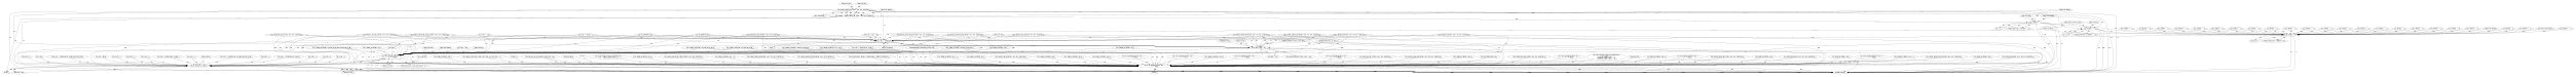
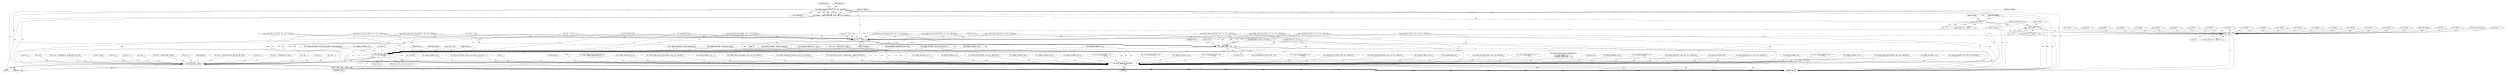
  digraph {
    fontname="Courier Prime"
    node [fontname="Courier Prime"]
    edge [fontname="Courier Prime"]
    n1 [label="(Call,decode_labeled_vpn_l2(ndo, tptr, buf, sizeof(buf)))"]
    n2 [label="(Call,advance = decode_labeled_vpn_l2(ndo, tptr, buf, sizeof(buf)))"]
    n3 [label="(Call,tptr += advance)"]
    n4 [label="(Call,print_unknown_data(ndo, tptr, \"\n\t    \", tlen))"]
    n5 [label="(Call,print_unknown_data(ndo, pptr, \"\n\t    \", len))"]
    n6 [label="(MethodReturn,RET)"]
    n7 [label="(Call,sizeof(buf))"]
    n8 [label="(Call,advance == -1)"]
    n9 [label="(Block,)"]
    n10 [label="(Call,tptr < pptr + len)"]
    n11 [label="(Identifier,advance)"]
    n12 [label="(Block,)"]
    n13 [label="(Call,ND_TCHECK2(*tptr,tlen))"]
    n14 [label="(Identifier,tlen)"]
    n15 [label="(ControlStructure,if (ndo->ndo_vflag <= 1))"]
    n16 [label="(Identifier,len)"]
    n17 [label="(Block,)"]
    n18 [label="(Call,advance == -2)"]
    n19 [label="(Call,advance < 0)"]
    n20 [label="(Call,-1)"]
    n21 [label="(ControlStructure,if (advance == -1))"]
    n22 [label="(Call,-2)"]
    n23 [label="(ControlStructure,if (advance == -2))"]
    n24 [label="(ControlStructure,if (advance < 0))"]
    n25 [label="(Literal,0)"]
    n26 [label="(Call,pptr + len)"]
    n27 [label="(ControlStructure,while (tptr < pptr + len))"]
    n28 [label="(Identifier,tlen)"]
    n29 [label="(Identifier,tptr)"]
    n30 [label="(Call,advance == -1)"]
    n31 [label="(Call,decode_prefix6(ndo, tptr, len, buf, sizeof(buf)))"]
    n32 [label="(Identifier,tptr)"]
    n33 [label="(Call,ipaddr_string(ndo, tptr))"]
    n34 [label="(Call,advance == -1)"]
    n35 [label="(Call,advance == -2)"]
    n36 [label="(Call,print_unknown_data(ndo, tptr, \"\n\t      \", 8))"]
    n37 [label="(Call,ipaddr_string(ndo, tptr))"]
    n38 [label="(Call,tlen = nhlen)"]
    n39 [label="(Call,decode_clnp_prefix(ndo, tptr, buf, sizeof(buf)))"]
    n40 [label="(Call,ipaddr_string(ndo, tptr))"]
    n41 [label="(Call,advance == -2)"]
    n42 [label="(Identifier,tptr)"]
    n43 [label="(Identifier,advance)"]
    n44 [label="(Call,advance == -2)"]
    n45 [label="(Call,ipaddr_string(ndo, tptr+4))"]
    n46 [label="(Call,ipaddr_string(ndo, tptr+2))"]
    n47 [label="(Call,advance == -2)"]
    n48 [label="(Call,print_unknown_data(ndo, tptr, \"\n\t      \", tlen))"]
    n49 [label="(Call,decode_rt_routing_info(ndo, tptr, buf, sizeof(buf)))"]
    n50 [label="(Call,print_unknown_data(ndo, tptr,\"\n\t      \", length))"]
    n51 [label="(Call,decode_mdt_vpn_nlri(ndo, tptr, buf, sizeof(buf)))"]
    n52 [label="(Call,tlen = 0)"]
    n53 [label="(Call,decode_labeled_prefix6(ndo, tptr, len, buf, sizeof(buf)))"]
    n54 [label="(MethodParameterIn,u_int len)"]
    n55 [label="(Call,ipaddr_string(ndo, tptr+4))"]
    n56 [label="(Call,tlen = 0)"]
    n57 [label="(Call,advance == -1)"]
    n58 [label="(Call,tlen -= sizeof(struct in_addr))"]
    n59 [label="(Call,tlen=len)"]
    n60 [label="(Call,advance == -1)"]
    n61 [label="(Call,ipaddr_string(ndo, tptr))"]
    n62 [label="(Call,decode_multicast_vpn(ndo, tptr, buf, sizeof(buf)))"]
    n63 [label="(Call,tptr += tptr[0] + 1)"]
    n64 [label="(Call,decode_labeled_prefix4(ndo, tptr, len, buf, sizeof(buf)))"]
    n65 [label="(Call,as_printf(ndo, astostr, sizeof(astostr),\n\t\t\t\tas_size == 2 ?\n\t\t\t\tEXTRACT_16BITS(&tptr[2 + i]) :\n\t\t\t\tEXTRACT_32BITS(&tptr[2 + i])))"]
    n66 [label="(Call,tlen = 0)"]
    n67 [label="(Call,tlen -= sizeof(struct in6_addr))"]
    n68 [label="(Call,tlen = 0)"]
    n69 [label="(Identifier,ndo)"]
    n70 [label="(Call,ipaddr_string(ndo, tptr+2))"]
    n71 [label="(Call,advance == -3)"]
    n72 [label="(Call,print_unknown_data(ndo, pptr, \"\n\t    \", len))"]
    n73 [label="(Call,decode_labeled_vpn_l2(ndo, tptr, buf, sizeof(buf)))"]
    n74 [label="(Identifier,ndo)"]
    n75 [label="(Call,ipaddr_string(ndo, tptr))"]
    n76 [label="(Call,tlen -= (sizeof(struct in6_addr)+BGP_VPN_RD_LEN))"]
    n77 [label="(Call,decode_prefix4(ndo, tptr, len, buf, sizeof(buf)))"]
    n78 [label="(Call,isonsap_string(ndo, tptr+BGP_VPN_RD_LEN,tlen-BGP_VPN_RD_LEN))"]
    n79 [label="(Call,tlen = 0)"]
    n80 [label="(Call,tlen -= (sizeof(struct in_addr)))"]
    n81 [label="(Call,advance == -1)"]
    n82 [label="(MethodParameterIn,const u_char *pptr)"]
    n83 [label="(Identifier,ndo)"]
    n84 [label="(Call,advance == -3)"]
    n85 [label="(Call,ip6addr_string(ndo, tptr+BGP_VPN_RD_LEN+3))"]
    n86 [label="(Call,print_unknown_data(ndo, tptr-3, \"\n\t    \", tlen))"]
    n87 [label="(Call,ipaddr_string(ndo, tptr + 4))"]
    n88 [label="(Call,decode_labeled_vpn_prefix4(ndo, tptr, buf, sizeof(buf)))"]
    n89 [label="(Call,advance == -1)"]
    n90 [label="(Call,decode_labeled_vpn_prefix6(ndo, tptr, buf, sizeof(buf)))"]
    n91 [label="(Call,tptr = pptr)"]
    n92 [label="(Call,ipaddr_string(ndo, tptr+BGP_VPN_RD_LEN+4))"]
    n93 [label="(Call,decode_clnp_prefix(ndo, tptr, buf, sizeof(buf)))"]
    n94 [label="(Identifier,advance)"]
    n95 [label="(Identifier,ndo)"]
    n96 [label="(ControlStructure,goto trunc;)"]
    n97 [label="(Call,ND_TCHECK(tptr[0]))"]
    n98 [label="(Call,decode_prefix4(ndo, tptr, len, buf, sizeof(buf)))"]
    n99 [label="(Call,ip6addr_string(ndo, tptr+BGP_VPN_RD_LEN))"]
    n100 [label="(Call,advance == -1)"]
    n101 [label="(Call,isonsap_string(ndo, tptr, tlen))"]
    n102 [label="(Call,tlen = 0)"]
    n103 [label="(Call,tptr += tlen)"]
    n104 [label="(Call,ipaddr_string(ndo, tptr+2))"]
    n105 [label="(Call,advance == -2)"]
    n106 [label="(MethodParameterIn,netdissect_options *ndo)"]
    n107 [label="(Identifier,advance)"]
    n108 [label="(Call,print_unknown_data(ndo, tptr, \"\n\t    \", tlen))"]
    n109 [label="(Call,ip6addr_string(ndo, tptr))"]
    n110 [label="(Call,advance == -1)"]
    n111 [label="(Call,ND_TCHECK2(*pptr,len))"]
    n112 [label="(Identifier,ndo)"]
    n113 [label="(Call,advance == -1)"]
    n114 [label="(Call,ND_TCHECK(tptr[0]))"]
    n115 [label="(Call,tlen > 0)"]
    n116 [label="(Call,print_unknown_data(ndo, tptr, \"\n\t    \", tlen))"]
    n117 [label="(Call,advance == -2)"]
    n118 [label="(Call,bgp_attr_print(ndo, atype, tptr, alen, attr_set_level + 1))"]
    n119 [label="(JumpTarget,done:)"]
    n120 [label="(Literal,1)"]
    n121 [label="(Call,tptr++)"]
-   n122 [label="(Call,bgp_attr_get_as_size(ndo, atype, pptr, len))"]
    n123 [label="(Literal,\"\n\t    \")"]
    n124 [label="(Identifier,pptr)"]
    n125 [label="(Call,decode_labeled_vpn_prefix6(ndo, tptr, buf, sizeof(buf)))"]
    n126 [label="(Literal,\"\n\t    \")"]
    n127 [label="(Call,as_printf(ndo, astostr, sizeof(astostr),\n\t\t\t    EXTRACT_32BITS(tptr+2)))"]
    n128 [label="(Call,tptr = pptr + len)"]
    n129 [label="(Call,ipaddr_string(ndo, tptr+4))"]
    n130 [label="(Call,advance == -2)"]
    n131 [label="(Identifier,advance)"]
    n132 [label="(Call,tlen = 0)"]
    n133 [label="(Call,decode_labeled_vpn_clnp_prefix(ndo, tptr, buf, sizeof(buf)))"]
    n134 [label="(Call,advance = 0)"]
    n135 [label="(Call,decode_labeled_prefix6(ndo, tptr, len, buf, sizeof(buf)))"]
    n136 [label="(Identifier,advance)"]
    n137 [label="(Call,advance == -3)"]
    n138 [label="(Call,ipaddr_string(ndo, tptr + 4))"]
    n139 [label="(Identifier,af)"]
    n140 [label="(Call,decode_mdt_vpn_nlri(ndo, tptr, buf, sizeof(buf)))"]
    n141 [label="(Call,decode_labeled_prefix4(ndo, tptr, len, buf, sizeof(buf)))"]
    n142 [label="(Call,tlen = 0)"]
    n143 [label="(Call,decode_labeled_vpn_clnp_prefix(ndo, tptr, buf, sizeof(buf)))"]
    n144 [label="(Call,decode_labeled_vpn_prefix4(ndo, tptr, buf, sizeof(buf)))"]
    n145 [label="(Call,ipaddr_string(ndo, tptr))"]
    n146 [label="(Call,ipaddr_string(ndo, tptr+BGP_VPN_RD_LEN))"]
    n147 [label="(Call,as_printf(ndo, astostr, sizeof(astostr), EXTRACT_32BITS(tptr)))"]
    n148 [label="(Identifier,tptr)"]
    n149 [label="(Identifier,ndo)"]
    n150 [label="(Call,decode_multicast_vpn(ndo, tptr, buf, sizeof(buf)))"]
    n151 [label="(Call,ipaddr_string(ndo, tptr))"]
    n152 [label="(Call,ipaddr_string(ndo, tptr))"]
    n153 [label="(ControlStructure,break;)"]
    n154 [label="(Call,*tptr)"]
    n155 [label="(Call,decode_prefix6(ndo, tptr, len, buf, sizeof(buf)))"]
    n156 [label="(Call,tlen -= (sizeof(struct in_addr)+BGP_VPN_RD_LEN))"]
    n157 [label="(Call,advance == -1)"]
    n158 [label="(Call,advance == -1)"]
    n159 [label="(Call,ipaddr_string(ndo, tptr + 2))"]
    n160 [label="(Call,advance == -3)"]
    n1 -> n2 [label="AST: "]
    n1 -> n2 [label="DDG: "]
    n1 -> n2 [label="DDG: "]
    n1 -> n2 [label="DDG: "]
    n1 -> n3 [label="DDG: "]
    n1 -> n4 [label="DDG: "]
    n1 -> n5 [label="DDG: "]
    n1 -> n6 [label="DDG: "]
    n1 -> n6 [label="DDG: "]
    n1 -> n6 [label="DDG: "]
    n1 -> n7 [label="CFG: "]
    n2 -> n1 [label="CFG: "]
    n2 -> n6 [label="DDG: "]
    n2 -> n8 [label="DDG: "]
    n2 -> n9 [label="AST: "]
    n3 -> n6 [label="DDG: "]
    n3 -> n10 [label="DDG: "]
    n3 -> n11 [label="CFG: "]
    n3 -> n12 [label="AST: "]
    n4 -> n5 [label="DDG: "]
    n4 -> n6 [label="DDG: "]
    n4 -> n6 [label="DDG: "]
    n4 -> n6 [label="DDG: "]
    n4 -> n13 [label="DDG: "]
    n4 -> n14 [label="CFG: "]
    n4 -> n15 [label="AST: "]
    n5 -> n6 [label="DDG: "]
    n5 -> n6 [label="DDG: "]
    n5 -> n6 [label="DDG: "]
    n5 -> n6 [label="DDG: "]
    n5 -> n16 [label="CFG: "]
    n5 -> n17 [label="AST: "]
    n7 -> n1 [label="AST: "]
    n8 -> n6 [label="DDG: "]
    n8 -> n6 [label="DDG: "]
    n8 -> n6 [label="DDG: "]
    n8 -> n18 [label="DDG: "]
    n8 -> n19 [label="DDG: "]
    n8 -> n20 [label="CFG: "]
    n8 -> n21 [label="AST: "]
    n10 -> n4 [label="DDG: "]
    n10 -> n6 [label="DDG: "]
    n10 -> n6 [label="DDG: "]
    n10 -> n6 [label="DDG: "]
    n10 -> n26 [label="CFG: "]
    n10 -> n27 [label="AST: "]
    n11 -> n3 [label="AST: "]
    n13 -> n4 [label="DDG: "]
    n13 -> n6 [label="DDG: "]
    n13 -> n6 [label="DDG: "]
    n13 -> n6 [label="DDG: "]
    n13 -> n9 [label="AST: "]
    n13 -> n28 [label="CFG: "]
    n14 -> n4 [label="AST: "]
    n16 -> n5 [label="AST: "]
    n18 -> n6 [label="DDG: "]
    n18 -> n6 [label="DDG: "]
    n18 -> n6 [label="DDG: "]
    n18 -> n19 [label="DDG: "]
    n18 -> n22 [label="CFG: "]
    n18 -> n23 [label="AST: "]
    n19 -> n3 [label="DDG: "]
    n19 -> n6 [label="DDG: "]
    n19 -> n6 [label="DDG: "]
    n19 -> n24 [label="AST: "]
    n19 -> n25 [label="CFG: "]
    n20 -> n8 [label="AST: "]
    n20 -> n8 [label="DDG: "]
    n22 -> n18 [label="AST: "]
    n22 -> n18 [label="DDG: "]
    n25 -> n19 [label="AST: "]
    n26 -> n10 [label="AST: "]
    n28 -> n13 [label="AST: "]
    n29 -> n3 [label="CFG: "]
    n29 -> n10 [label="AST: "]
    n30 -> n19 [label="DDG: "]
    n31 -> n5 [label="DDG: "]
    n32 -> n1 [label="AST: "]
    n33 -> n5 [label="DDG: "]
    n34 -> n19 [label="DDG: "]
    n35 -> n19 [label="DDG: "]
    n36 -> n5 [label="DDG: "]
    n37 -> n5 [label="DDG: "]
    n38 -> n13 [label="DDG: "]
    n39 -> n5 [label="DDG: "]
    n40 -> n5 [label="DDG: "]
    n41 -> n19 [label="DDG: "]
    n42 -> n4 [label="AST: "]
    n43 -> n4 [label="CFG: "]
    n44 -> n19 [label="DDG: "]
    n45 -> n5 [label="DDG: "]
    n46 -> n5 [label="DDG: "]
    n47 -> n19 [label="DDG: "]
    n48 -> n5 [label="DDG: "]
    n49 -> n3 [label="DDG: "]
    n49 -> n4 [label="DDG: "]
    n49 -> n5 [label="DDG: "]
    n50 -> n5 [label="DDG: "]
    n51 -> n5 [label="DDG: "]
    n52 -> n13 [label="DDG: "]
    n53 -> n5 [label="DDG: "]
    n54 -> n5 [label="DDG: "]
    n54 -> n10 [label="DDG: "]
    n55 -> n5 [label="DDG: "]
    n56 -> n13 [label="DDG: "]
    n57 -> n19 [label="DDG: "]
    n58 -> n59 [label="DDG: "]
    n59 -> n13 [label="DDG: "]
    n60 -> n19 [label="DDG: "]
    n61 -> n4 [label="DDG: "]
    n61 -> n5 [label="DDG: "]
    n62 -> n5 [label="DDG: "]
    n63 -> n3 [label="DDG: "]
    n63 -> n4 [label="DDG: "]
    n63 -> n10 [label="DDG: "]
    n63 -> n13 [label="DDG: "]
    n64 -> n3 [label="DDG: "]
    n64 -> n4 [label="DDG: "]
    n64 -> n5 [label="DDG: "]
    n64 -> n10 [label="DDG: "]
    n65 -> n5 [label="DDG: "]
    n66 -> n13 [label="DDG: "]
    n67 -> n13 [label="DDG: "]
    n68 -> n13 [label="DDG: "]
    n69 -> n5 [label="AST: "]
    n70 -> n5 [label="DDG: "]
    n71 -> n19 [label="DDG: "]
    n72 -> n5 [label="DDG: "]
    n72 -> n5 [label="DDG: "]
    n73 -> n5 [label="DDG: "]
    n74 -> n13 [label="CFG: "]
    n75 -> n5 [label="DDG: "]
    n76 -> n13 [label="DDG: "]
    n77 -> n5 [label="DDG: "]
    n78 -> n4 [label="DDG: "]
    n78 -> n5 [label="DDG: "]
    n79 -> n13 [label="DDG: "]
    n80 -> n13 [label="DDG: "]
    n81 -> n19 [label="DDG: "]
    n82 -> n5 [label="DDG: "]
    n82 -> n10 [label="DDG: "]
    n83 -> n1 [label="AST: "]
    n84 -> n19 [label="DDG: "]
    n85 -> n4 [label="DDG: "]
    n85 -> n5 [label="DDG: "]
    n86 -> n5 [label="DDG: "]
    n87 -> n5 [label="DDG: "]
    n88 -> n3 [label="DDG: "]
    n88 -> n4 [label="DDG: "]
    n88 -> n5 [label="DDG: "]
    n89 -> n19 [label="DDG: "]
    n90 -> n5 [label="DDG: "]
    n91 -> n4 [label="DDG: "]
    n92 -> n4 [label="DDG: "]
    n92 -> n5 [label="DDG: "]
    n93 -> n3 [label="DDG: "]
    n93 -> n4 [label="DDG: "]
    n93 -> n5 [label="DDG: "]
    n94 -> n2 [label="CFG: "]
    n94 -> n8 [label="AST: "]
    n95 -> n18 [label="CFG: "]
    n96 -> n18 [label="CFG: "]
    n97 -> n3 [label="DDG: "]
    n97 -> n4 [label="DDG: "]
    n97 -> n10 [label="DDG: "]
    n97 -> n13 [label="DDG: "]
    n98 -> n3 [label="DDG: "]
    n98 -> n4 [label="DDG: "]
    n98 -> n5 [label="DDG: "]
    n98 -> n10 [label="DDG: "]
    n99 -> n4 [label="DDG: "]
    n99 -> n5 [label="DDG: "]
    n100 -> n19 [label="DDG: "]
    n101 -> n4 [label="DDG: "]
    n101 -> n5 [label="DDG: "]
    n102 -> n13 [label="DDG: "]
    n103 -> n3 [label="DDG: "]
    n103 -> n4 [label="DDG: "]
    n103 -> n10 [label="DDG: "]
    n103 -> n13 [label="DDG: "]
    n104 -> n5 [label="DDG: "]
    n105 -> n19 [label="DDG: "]
    n106 -> n4 [label="DDG: "]
    n106 -> n5 [label="DDG: "]
    n107 -> n8 [label="CFG: "]
    n107 -> n18 [label="AST: "]
    n108 -> n5 [label="DDG: "]
    n109 -> n4 [label="DDG: "]
    n109 -> n5 [label="DDG: "]
    n110 -> n19 [label="DDG: "]
    n111 -> n5 [label="DDG: "]
    n112 -> n4 [label="AST: "]
    n113 -> n19 [label="DDG: "]
    n114 -> n3 [label="DDG: "]
    n114 -> n4 [label="DDG: "]
    n114 -> n10 [label="DDG: "]
    n114 -> n13 [label="DDG: "]
    n115 -> n13 [label="DDG: "]
    n116 -> n5 [label="DDG: "]
    n117 -> n19 [label="DDG: "]
    n118 -> n5 [label="DDG: "]
    n119 -> n10 [label="CFG: "]
    n120 -> n5 [label="CFG: "]
    n121 -> n4 [label="DDG: "]
    n121 -> n13 [label="DDG: "]
-   n122 -> n5 [label="DDG: "]
-   n122 -> n5 [label="DDG: "]
    n123 -> n4 [label="AST: "]
    n124 -> n5 [label="AST: "]
    n125 -> n3 [label="DDG: "]
    n125 -> n4 [label="DDG: "]
    n125 -> n5 [label="DDG: "]
    n126 -> n5 [label="AST: "]
    n127 -> n5 [label="DDG: "]
    n128 -> n3 [label="DDG: "]
    n129 -> n5 [label="DDG: "]
    n130 -> n19 [label="DDG: "]
    n131 -> n19 [label="AST: "]
    n132 -> n13 [label="DDG: "]
    n133 -> n5 [label="DDG: "]
    n134 -> n19 [label="DDG: "]
    n135 -> n3 [label="DDG: "]
    n135 -> n4 [label="DDG: "]
    n135 -> n5 [label="DDG: "]
    n135 -> n10 [label="DDG: "]
    n136 -> n2 [label="AST: "]
    n137 -> n19 [label="DDG: "]
    n138 -> n5 [label="DDG: "]
    n139 -> n10 [label="CFG: "]
    n140 -> n3 [label="DDG: "]
    n140 -> n4 [label="DDG: "]
    n140 -> n5 [label="DDG: "]
    n141 -> n5 [label="DDG: "]
    n142 -> n13 [label="DDG: "]
    n143 -> n3 [label="DDG: "]
    n143 -> n4 [label="DDG: "]
    n143 -> n5 [label="DDG: "]
    n144 -> n5 [label="DDG: "]
    n145 -> n4 [label="DDG: "]
    n145 -> n5 [label="DDG: "]
    n146 -> n4 [label="DDG: "]
    n146 -> n5 [label="DDG: "]
    n147 -> n5 [label="DDG: "]
    n148 -> n3 [label="AST: "]
    n148 -> n19 [label="CFG: "]
    n149 -> n8 [label="CFG: "]
    n150 -> n3 [label="DDG: "]
    n150 -> n4 [label="DDG: "]
    n150 -> n5 [label="DDG: "]
    n151 -> n5 [label="DDG: "]
    n152 -> n5 [label="DDG: "]
    n153 -> n19 [label="CFG: "]
    n154 -> n13 [label="CFG: "]
    n155 -> n3 [label="DDG: "]
    n155 -> n4 [label="DDG: "]
    n155 -> n5 [label="DDG: "]
    n155 -> n10 [label="DDG: "]
    n156 -> n13 [label="CFG: "]
    n157 -> n19 [label="DDG: "]
    n158 -> n19 [label="DDG: "]
    n159 -> n5 [label="DDG: "]
    n160 -> n19 [label="DDG: "]
  }
